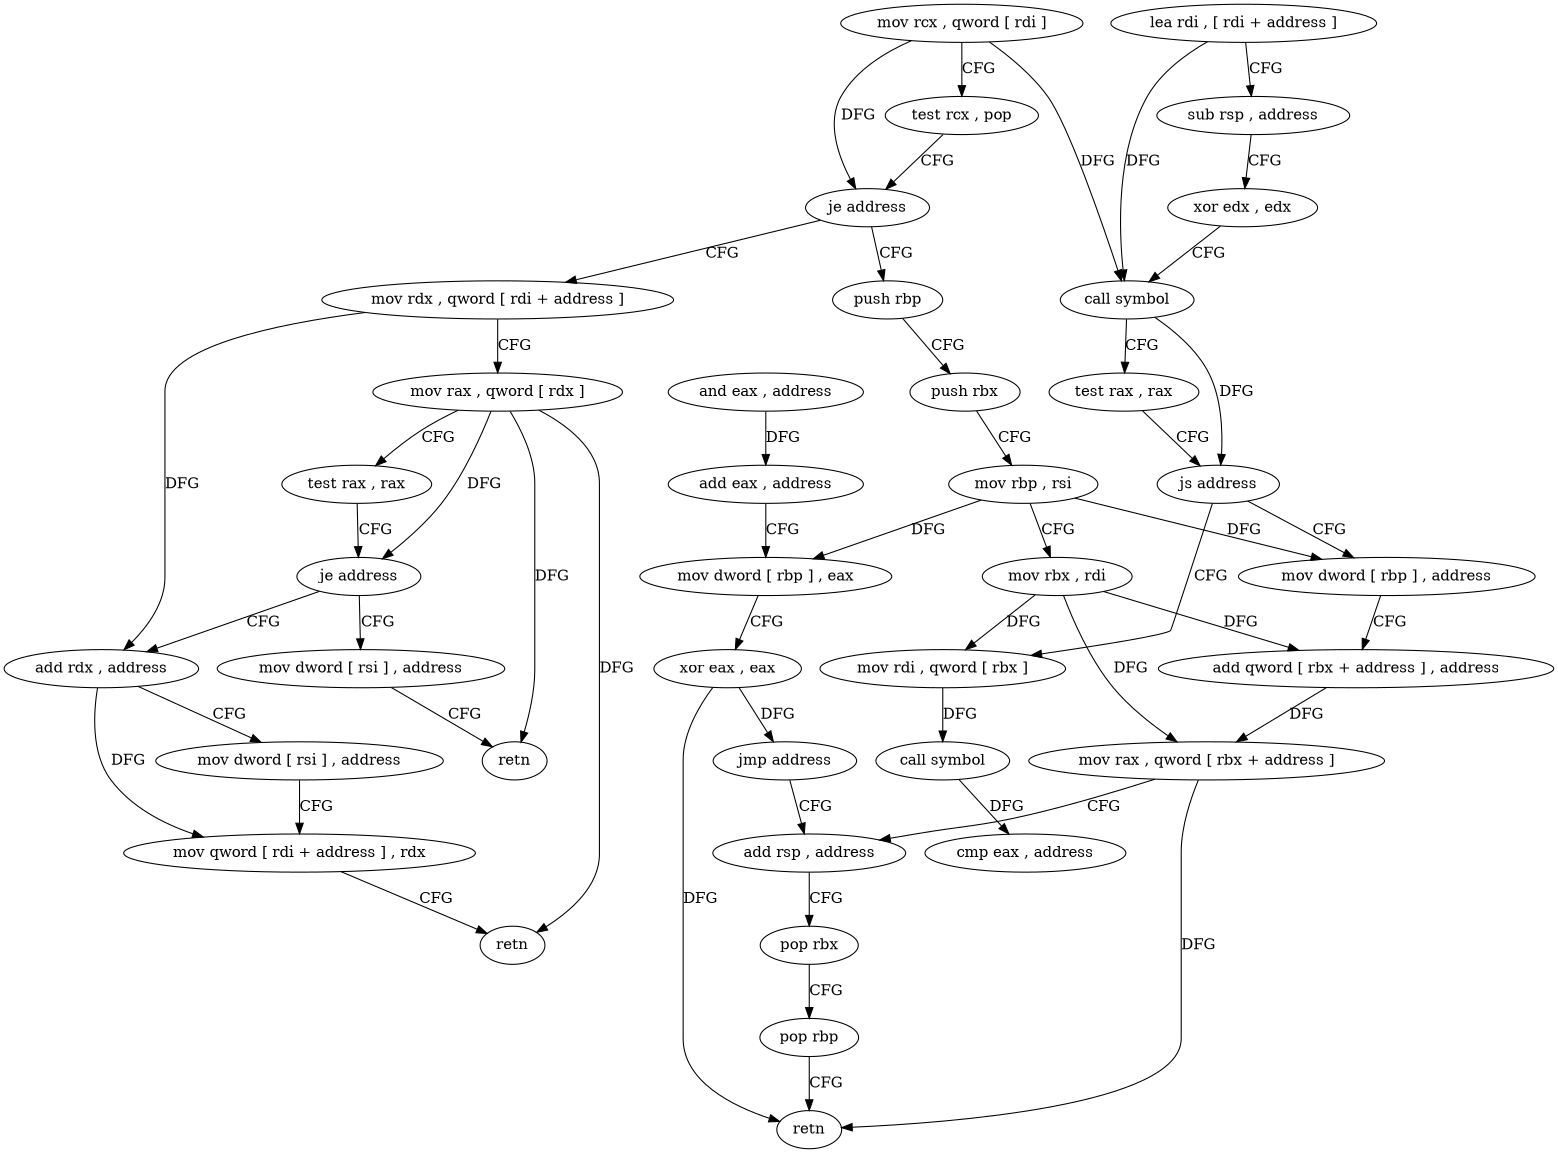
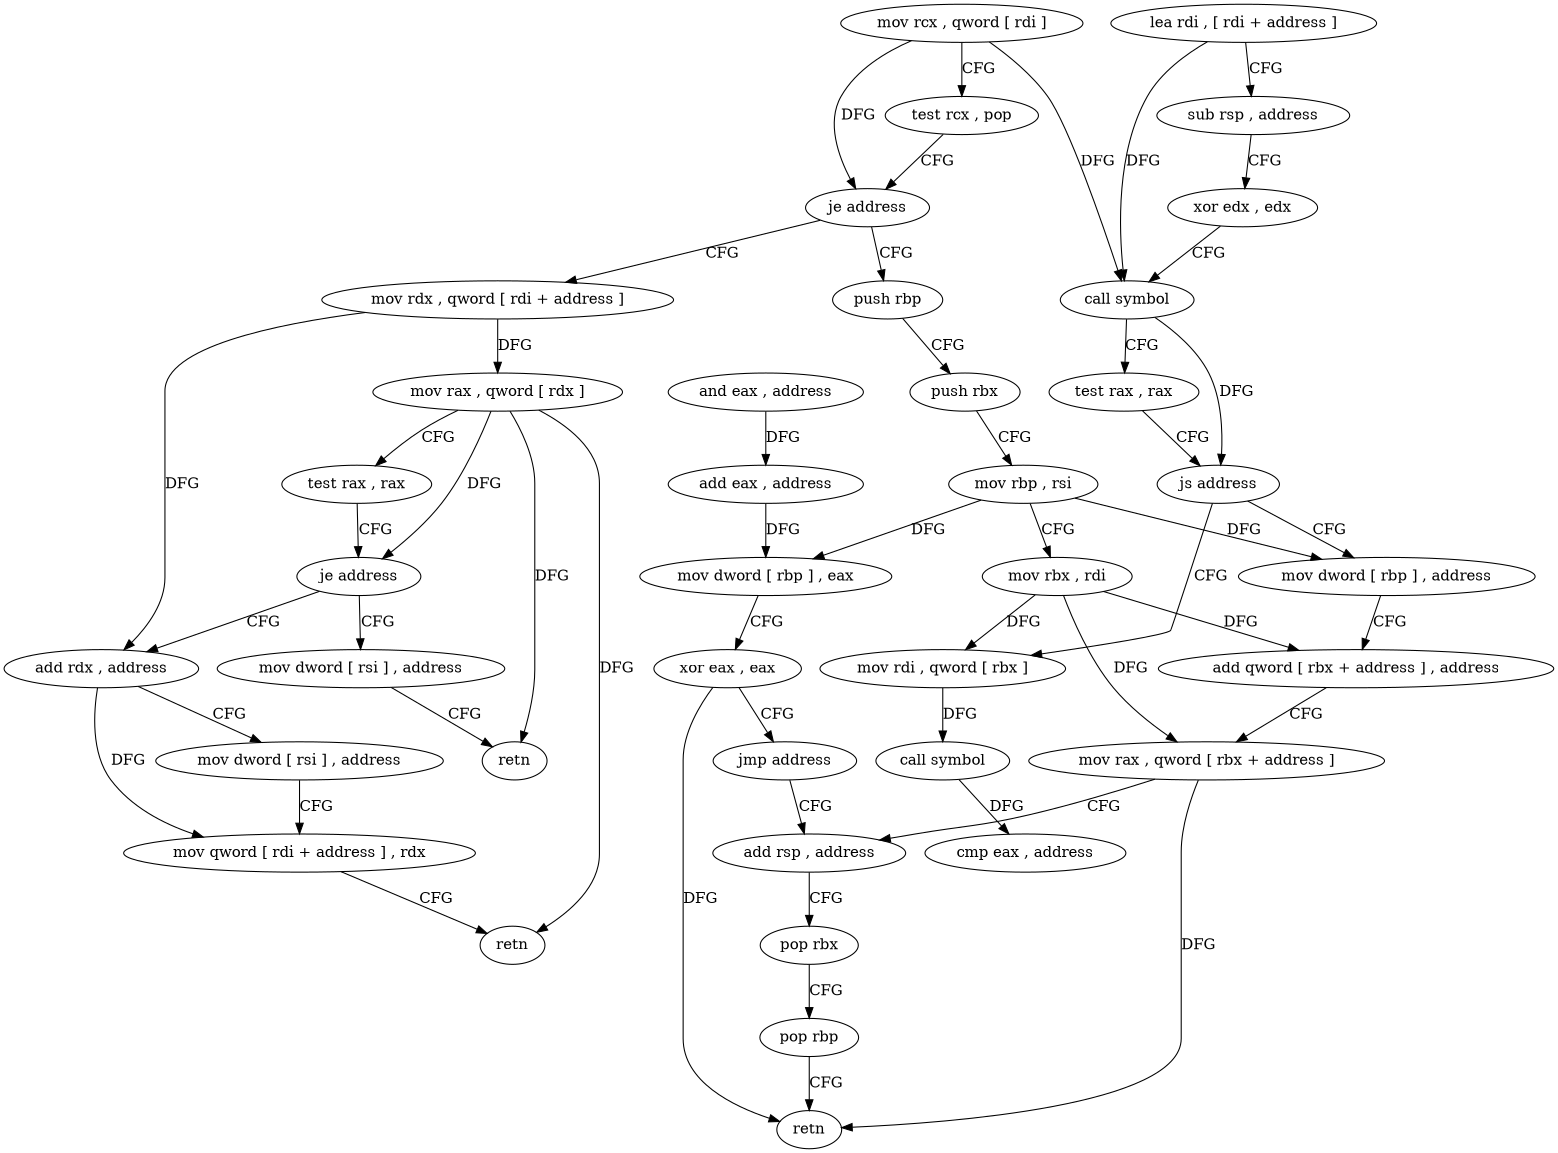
  digraph {
    n1 [label="mov rcx , qword [ rdi ]"]
    n2 [label="test rcx , pop"]
    n3 [label="je address"]
    n4 [label="call symbol"]
    n5 [label="mov rdx , qword [ rdi + address ]"]
    n6 [label="push rbp"]
    n7 [label="test rax , rax"]
    n8 [label="js address"]
    n9 [label="mov rax , qword [ rdx ]"]
    n10 [label="add rdx , address"]
    n11 [label="push rbx"]
    n12 [label="test rax , rax"]
    n13 [label="je address"]
    n14 [label=retn]
    n15 [label=retn]
    n16 [label="mov dword [ rsi ] , address"]
    n17 [label="mov qword [ rdi + address ] , rdx"]
    n18 [label="mov rbp , rsi"]
    n19 [label="mov dword [ rsi ] , address"]
    n20 [label="mov rbx , rdi"]
    n21 [label="mov dword [ rbp ] , address"]
    n22 [label="mov dword [ rbp ] , eax"]
    n23 [label="mov rdi , qword [ rbx ]"]
    n24 [label="add qword [ rbx + address ] , address"]
    n25 [label="mov rax , qword [ rbx + address ]"]
    n26 [label="xor eax , eax"]
    n27 [label="call symbol"]
    n28 [label=retn]
    n29 [label="add rsp , address"]
    n30 [label="lea rdi , [ rdi + address ]"]
    n31 [label="sub rsp , address"]
    n32 [label="xor edx , edx"]
    n33 [label="cmp eax , address"]
    n34 [label="and eax , address"]
    n35 [label="add eax , address"]
    n36 [label="jmp address"]
    n37 [label="pop rbx"]
    n38 [label="pop rbp"]
    n1 -> n2 [label=CFG]
    n1 -> n3 [label=DFG]
    n1 -> n4 [label=DFG]
    n2 -> n3 [label=CFG]
    n3 -> n5 [label=CFG]
    n3 -> n6 [label=CFG]
    n4 -> n7 [label=CFG]
    n4 -> n8 [label=DFG]
-   n5 -> n9 [label=CFG]
+   n5 -> n9 [label=DFG]
    n5 -> n10 [label=DFG]
    n6 -> n11 [label=CFG]
    n7 -> n8 [label=CFG]
    n8 -> n21 [label=CFG]
    n8 -> n23 [label=CFG]
    n9 -> n12 [label=CFG]
    n9 -> n13 [label=DFG]
    n9 -> n14 [label=DFG]
    n9 -> n15 [label=DFG]
    n10 -> n16 [label=CFG]
    n10 -> n17 [label=DFG]
    n11 -> n18 [label=CFG]
    n12 -> n13 [label=CFG]
    n13 -> n10 [label=CFG]
    n13 -> n19 [label=CFG]
    n16 -> n17 [label=CFG]
    n17 -> n15 [label=CFG]
    n18 -> n20 [label=CFG]
    n18 -> n21 [label=DFG]
    n18 -> n22 [label=DFG]
    n19 -> n14 [label=CFG]
    n20 -> n23 [label=DFG]
    n20 -> n24 [label=DFG]
    n20 -> n25 [label=DFG]
    n21 -> n24 [label=CFG]
    n22 -> n26 [label=CFG]
    n23 -> n27 [label=DFG]
-   n24 -> n25 [label=DFG]
+   n24 -> n25 [label=CFG]
    n25 -> n28 [label=DFG]
    n25 -> n29 [label=CFG]
    n26 -> n28 [label=DFG]
-   n26 -> n36 [label=DFG]
+   n26 -> n36 [label=CFG]
    n27 -> n33 [label=DFG]
    n29 -> n37 [label=CFG]
    n30 -> n4 [label=DFG]
    n30 -> n31 [label=CFG]
    n31 -> n32 [label=CFG]
    n32 -> n4 [label=CFG]
    n34 -> n35 [label=DFG]
-   n35 -> n22 [label=CFG]
+   n35 -> n22 [label=DFG]
    n36 -> n29 [label=CFG]
    n37 -> n38 [label=CFG]
    n38 -> n28 [label=CFG]
  }
